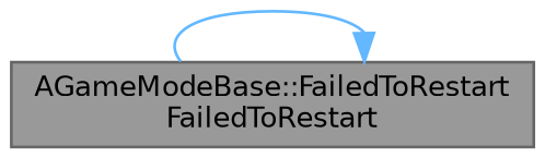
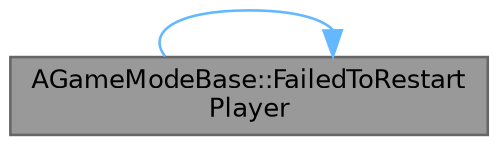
  digraph {
    rankdir=LR
-   n1 [color=gray40 fillcolor=grey60 fontcolor=black fontname=Helvetica fontsize=10 height=0.2 label="AGameModeBase::FailedToRestart\lFailedToRestart" shape=box style=filled width=0.4]
+   n1 [color=gray40 fillcolor=grey60 fontcolor=black fontname=Helvetica fontsize=10 height=0.2 label="AGameModeBase::FailedToRestart\lPlayer" shape=box style=filled width=0.4]
    n1 -> n1 [color=steelblue1 fontname=Helvetica fontsize=10 labelfontname=Helvetica labelfontsize=10 style=solid]
  }
